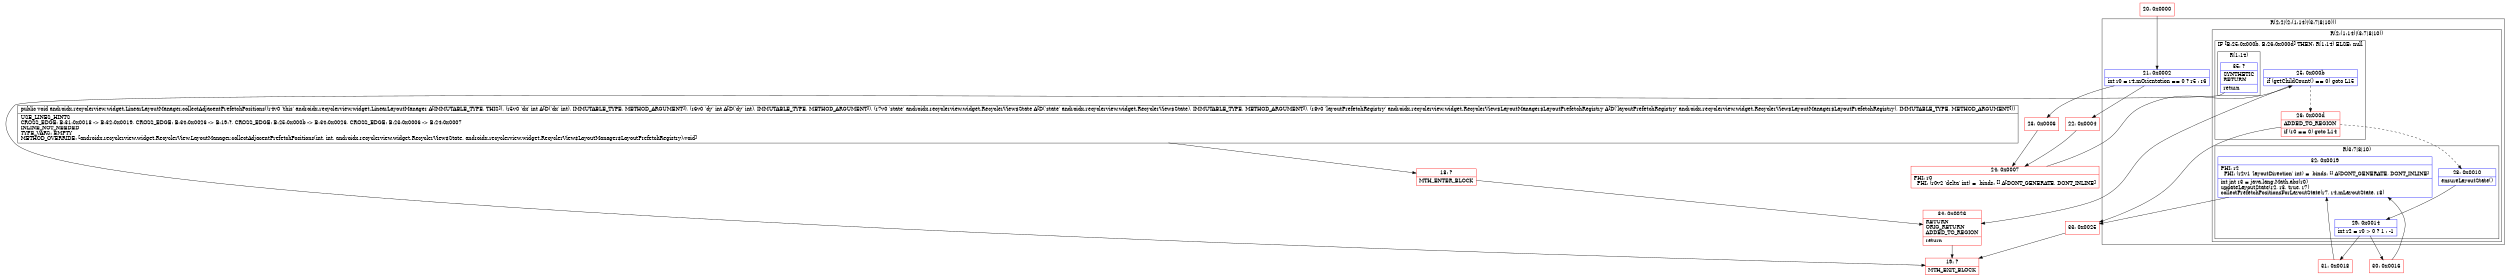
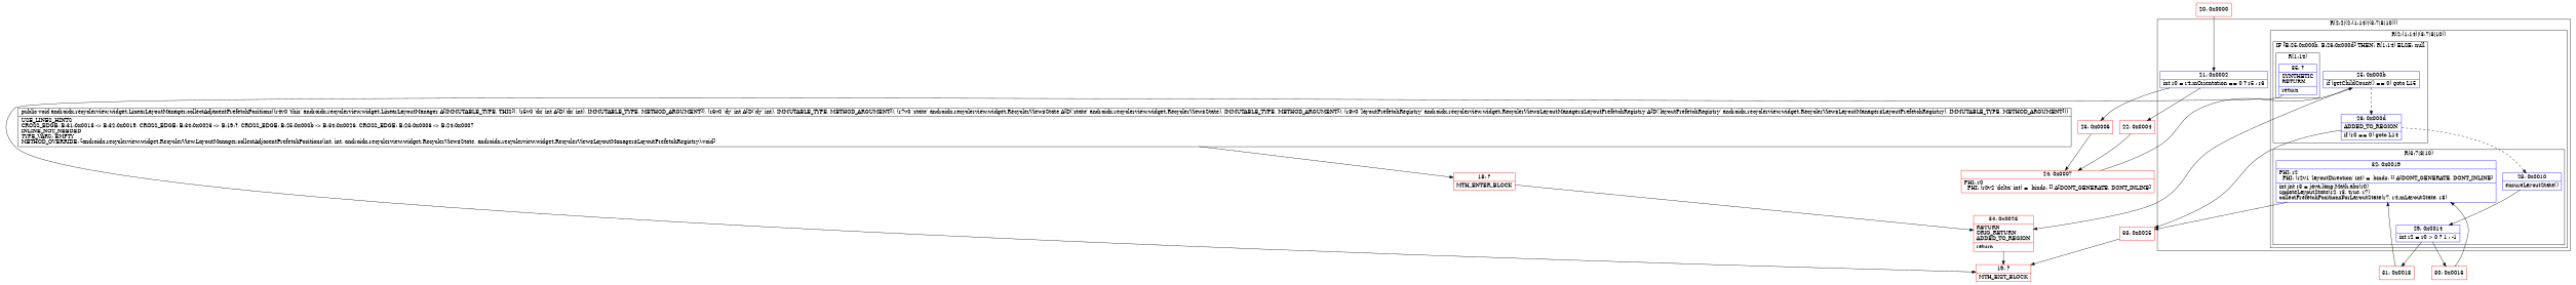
  digraph {
    node [color=red shape=record]
    n1 [color=blue label="{35\:\ ?|SYNTHETIC\lRETURN\l|return\l}"]
    n2 [color=blue label="{25\:\ 0x000b|if (getChildCount() == 0) goto L15\l}"]
-   n3 [label="{26\:\ 0x000d|ADDED_TO_REGION\l|if (r0 == 0) goto L14\l}"]
+   n3 [color=blue label="{26\:\ 0x000d|ADDED_TO_REGION\l|if (r0 == 0) goto L14\l}"]
    n4 [color=blue label="{28\:\ 0x0010|ensureLayoutState()\l}"]
    n5 [color=blue label="{29\:\ 0x0014|int r2 = r0 \> 0 ? 1 : \-1\l}"]
    n6 [color=blue label="{32\:\ 0x0019|PHI: r2 \l  PHI: (r2v1 'layoutDirection' int) =  binds: [] A[DONT_GENERATE, DONT_INLINE]\l|int int r3 = java.lang.Math.abs(r0)\lupdateLayoutState(r2, r3, true, r7)\lcollectPrefetchPositionsForLayoutState(r7, r4.mLayoutState, r8)\l}"]
    n7 [color=blue label="{21\:\ 0x0002|int r0 = r4.mOrientation == 0 ? r5 : r6\l}"]
    n8 [label="{19\:\ ?|MTH_EXIT_BLOCK\l}"]
    n9 [label="{34\:\ 0x0026|RETURN\lORIG_RETURN\lADDED_TO_REGION\l|return\l}"]
    n10 [label="{33\:\ 0x0025}"]
    n11 [label="{30\:\ 0x0016}"]
    n12 [label="{31\:\ 0x0018}"]
    n13 [label="{22\:\ 0x0004}"]
    n14 [label="{23\:\ 0x0006}"]
    n15 [label="{24\:\ 0x0007|PHI: r0 \l  PHI: (r0v2 'delta' int) =  binds: [] A[DONT_GENERATE, DONT_INLINE]\l}"]
    n16 [label="{18\:\ ?|MTH_ENTER_BLOCK\l}"]
    n17 [label="{20\:\ 0x0000}"]
    n18 [label="{public void androidx.recyclerview.widget.LinearLayoutManager.collectAdjacentPrefetchPositions((r4v0 'this' androidx.recyclerview.widget.LinearLayoutManager A[IMMUTABLE_TYPE, THIS]), (r5v0 'dx' int A[D('dx' int), IMMUTABLE_TYPE, METHOD_ARGUMENT]), (r6v0 'dy' int A[D('dy' int), IMMUTABLE_TYPE, METHOD_ARGUMENT]), (r7v0 'state' androidx.recyclerview.widget.RecyclerView$State A[D('state' androidx.recyclerview.widget.RecyclerView$State), IMMUTABLE_TYPE, METHOD_ARGUMENT]), (r8v0 'layoutPrefetchRegistry' androidx.recyclerview.widget.RecyclerView$LayoutManager$LayoutPrefetchRegistry A[D('layoutPrefetchRegistry' androidx.recyclerview.widget.RecyclerView$LayoutManager$LayoutPrefetchRegistry), IMMUTABLE_TYPE, METHOD_ARGUMENT]))  | USE_LINES_HINTS\lCROSS_EDGE: B:31:0x0018 \-\> B:32:0x0019, CROSS_EDGE: B:34:0x0026 \-\> B:19:?, CROSS_EDGE: B:25:0x000b \-\> B:34:0x0026, CROSS_EDGE: B:23:0x0006 \-\> B:24:0x0007\lINLINE_NOT_NEEDED\lTYPE_VARS: EMPTY\lMETHOD_OVERRIDE: [androidx.recyclerview.widget.RecyclerView.LayoutManager.collectAdjacentPrefetchPositions(int, int, androidx.recyclerview.widget.RecyclerView$State, androidx.recyclerview.widget.RecyclerView$LayoutManager$LayoutPrefetchRegistry):void]\l}" color=""]
    subgraph cluster_1 {
      label="R(2:2|(2:(1:14)|(3:7|8|10)))"
      n7
      subgraph cluster_2 {
        label="R(2:(1:14)|(3:7|8|10))"
        subgraph cluster_3 {
          label="IF [B:25:0x000b, B:26:0x000d] THEN: R(1:14) ELSE: null"
          n2
          n3
          subgraph cluster_4 {
            label="R(1:14)"
            n1
          }
        }
        subgraph cluster_5 {
          label="R(3:7|8|10)"
          n4
          n5
          n6
        }
      }
    }
    n1 -> n8
    n2 -> n3 [style=dashed]
    n2 -> n9
    n3 -> n4 [style=dashed]
    n3 -> n10
    n4 -> n5
    n5 -> n11
    n5 -> n12
    n6 -> n10
    n7 -> n13
    n7 -> n14
    n9 -> n8
    n10 -> n8
    n11 -> n6
    n12 -> n6
    n13 -> n15
    n14 -> n15
    n15 -> n2
    n16 -> n9
    n17 -> n7
    n18 -> n16
  }
